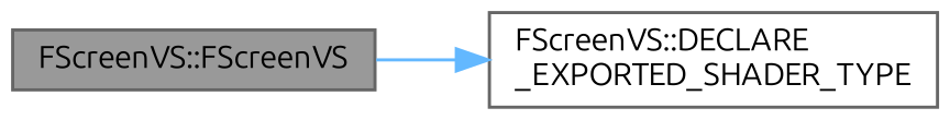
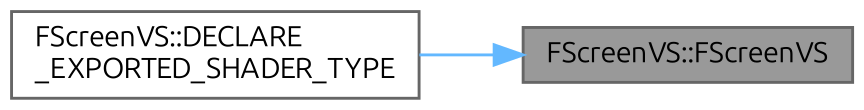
  digraph {
    rankdir=RL
    fontname=Ubuntu
    node [fontname=Ubuntu fontsize=10 shape=box style=filled]
    n1 [color=gray40 fillcolor=grey60 fontcolor=black height=0.2 label="FScreenVS::FScreenVS" width=0.4]
    n2 [color=grey40 fillcolor=white height=0.2 label="FScreenVS::DECLARE\l_EXPORTED_SHADER_TYPE" width=0.4]
-   n2 -> n1 [color=steelblue1 dir=back fontname=Ubuntu fontsize=10 labelfontname=Helvetica labelfontsize=10 style=solid]
+   n1 -> n2 [color=steelblue1 dir=back fontname=Ubuntu fontsize=10 labelfontname=Helvetica labelfontsize=10 style=solid]
  }
